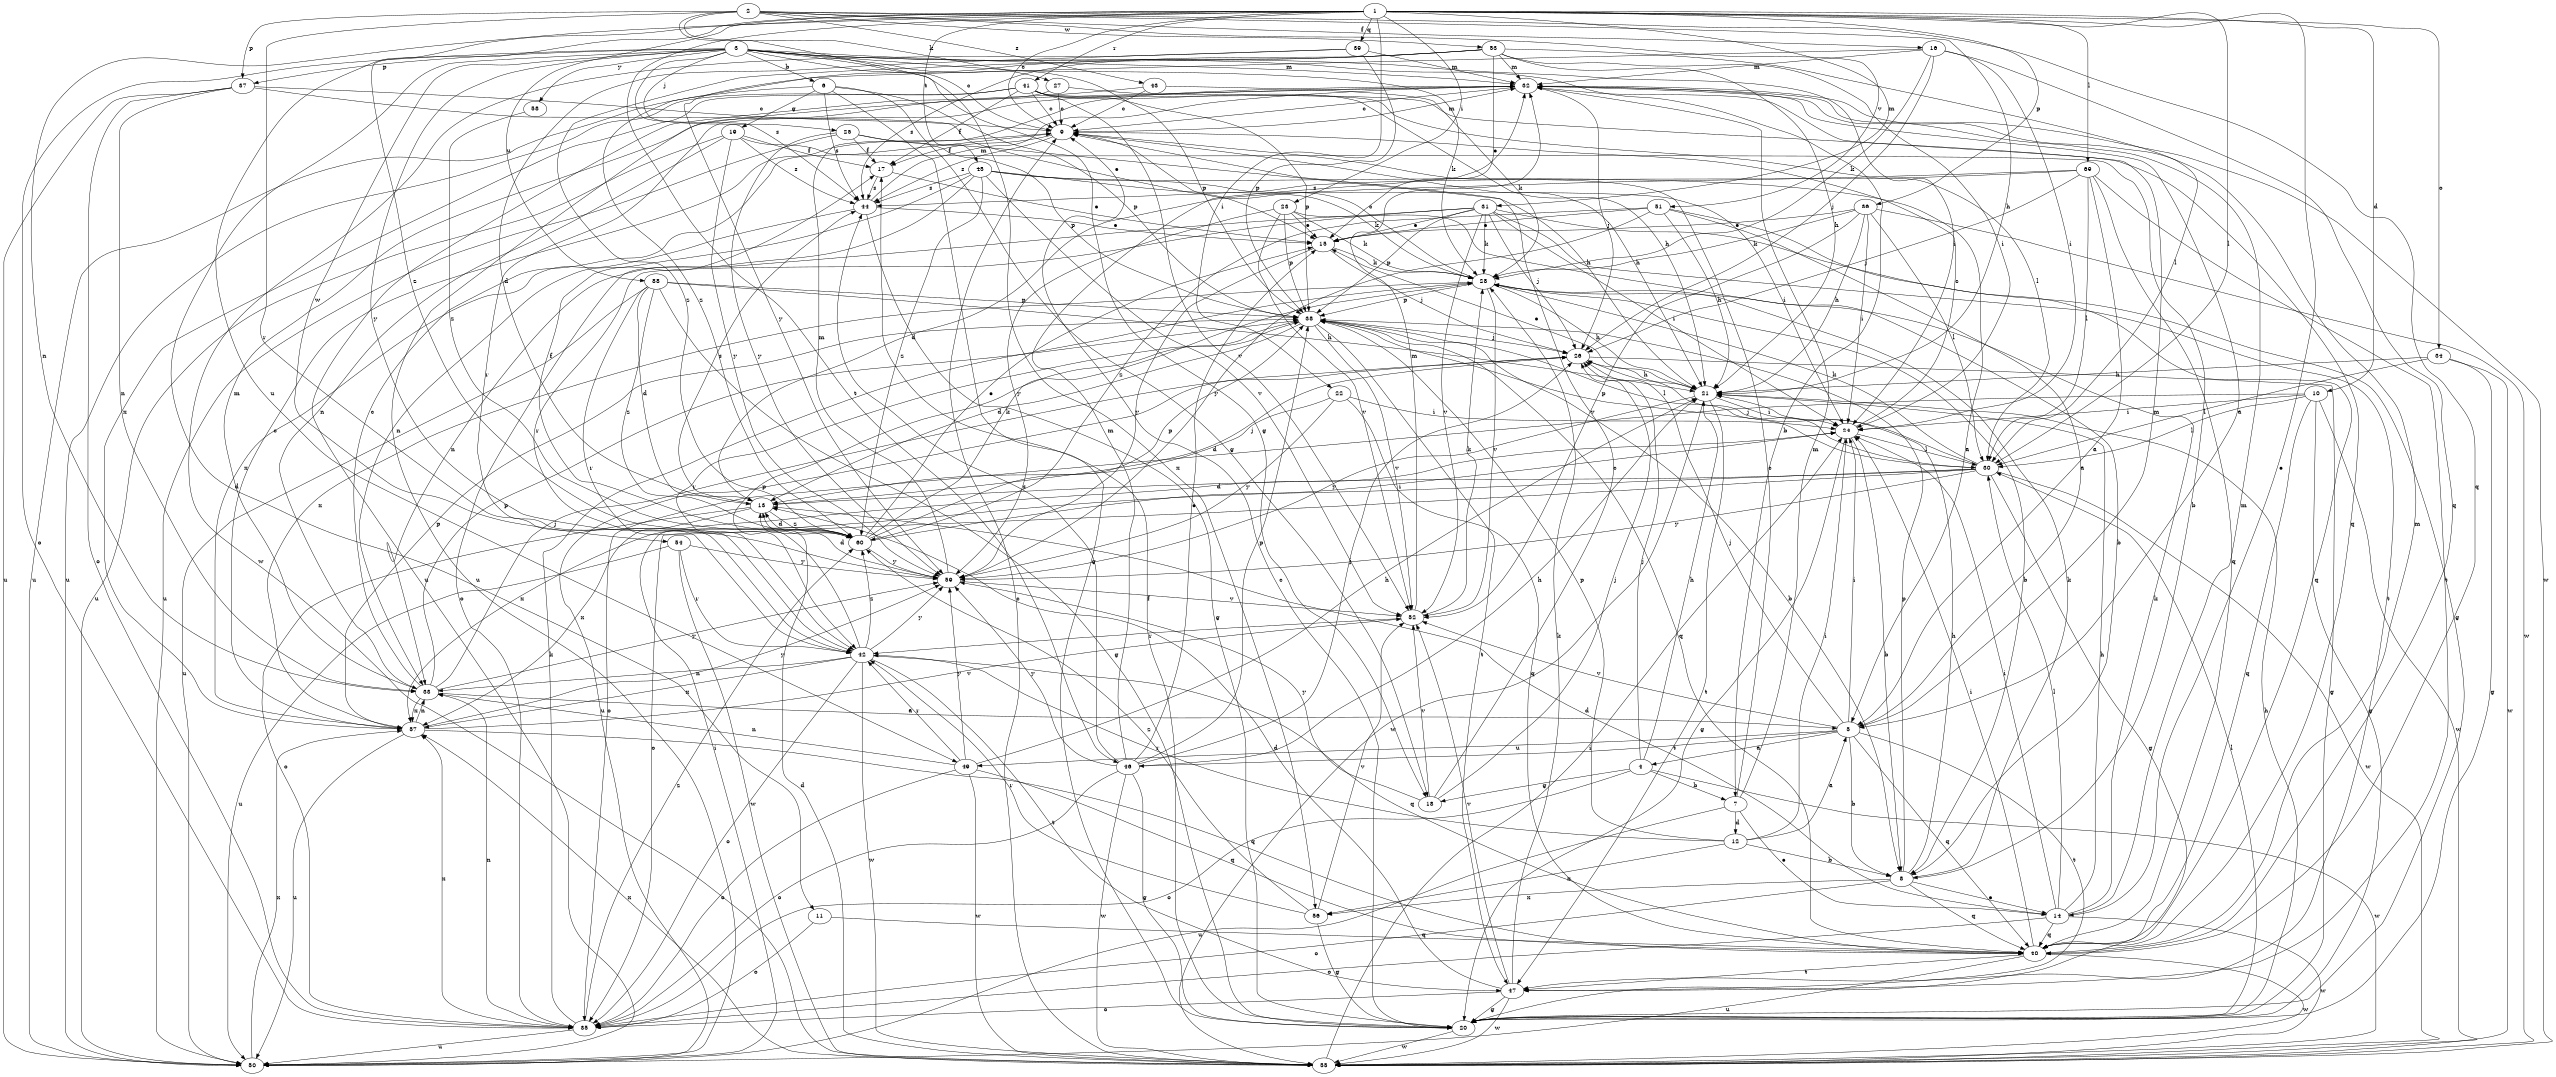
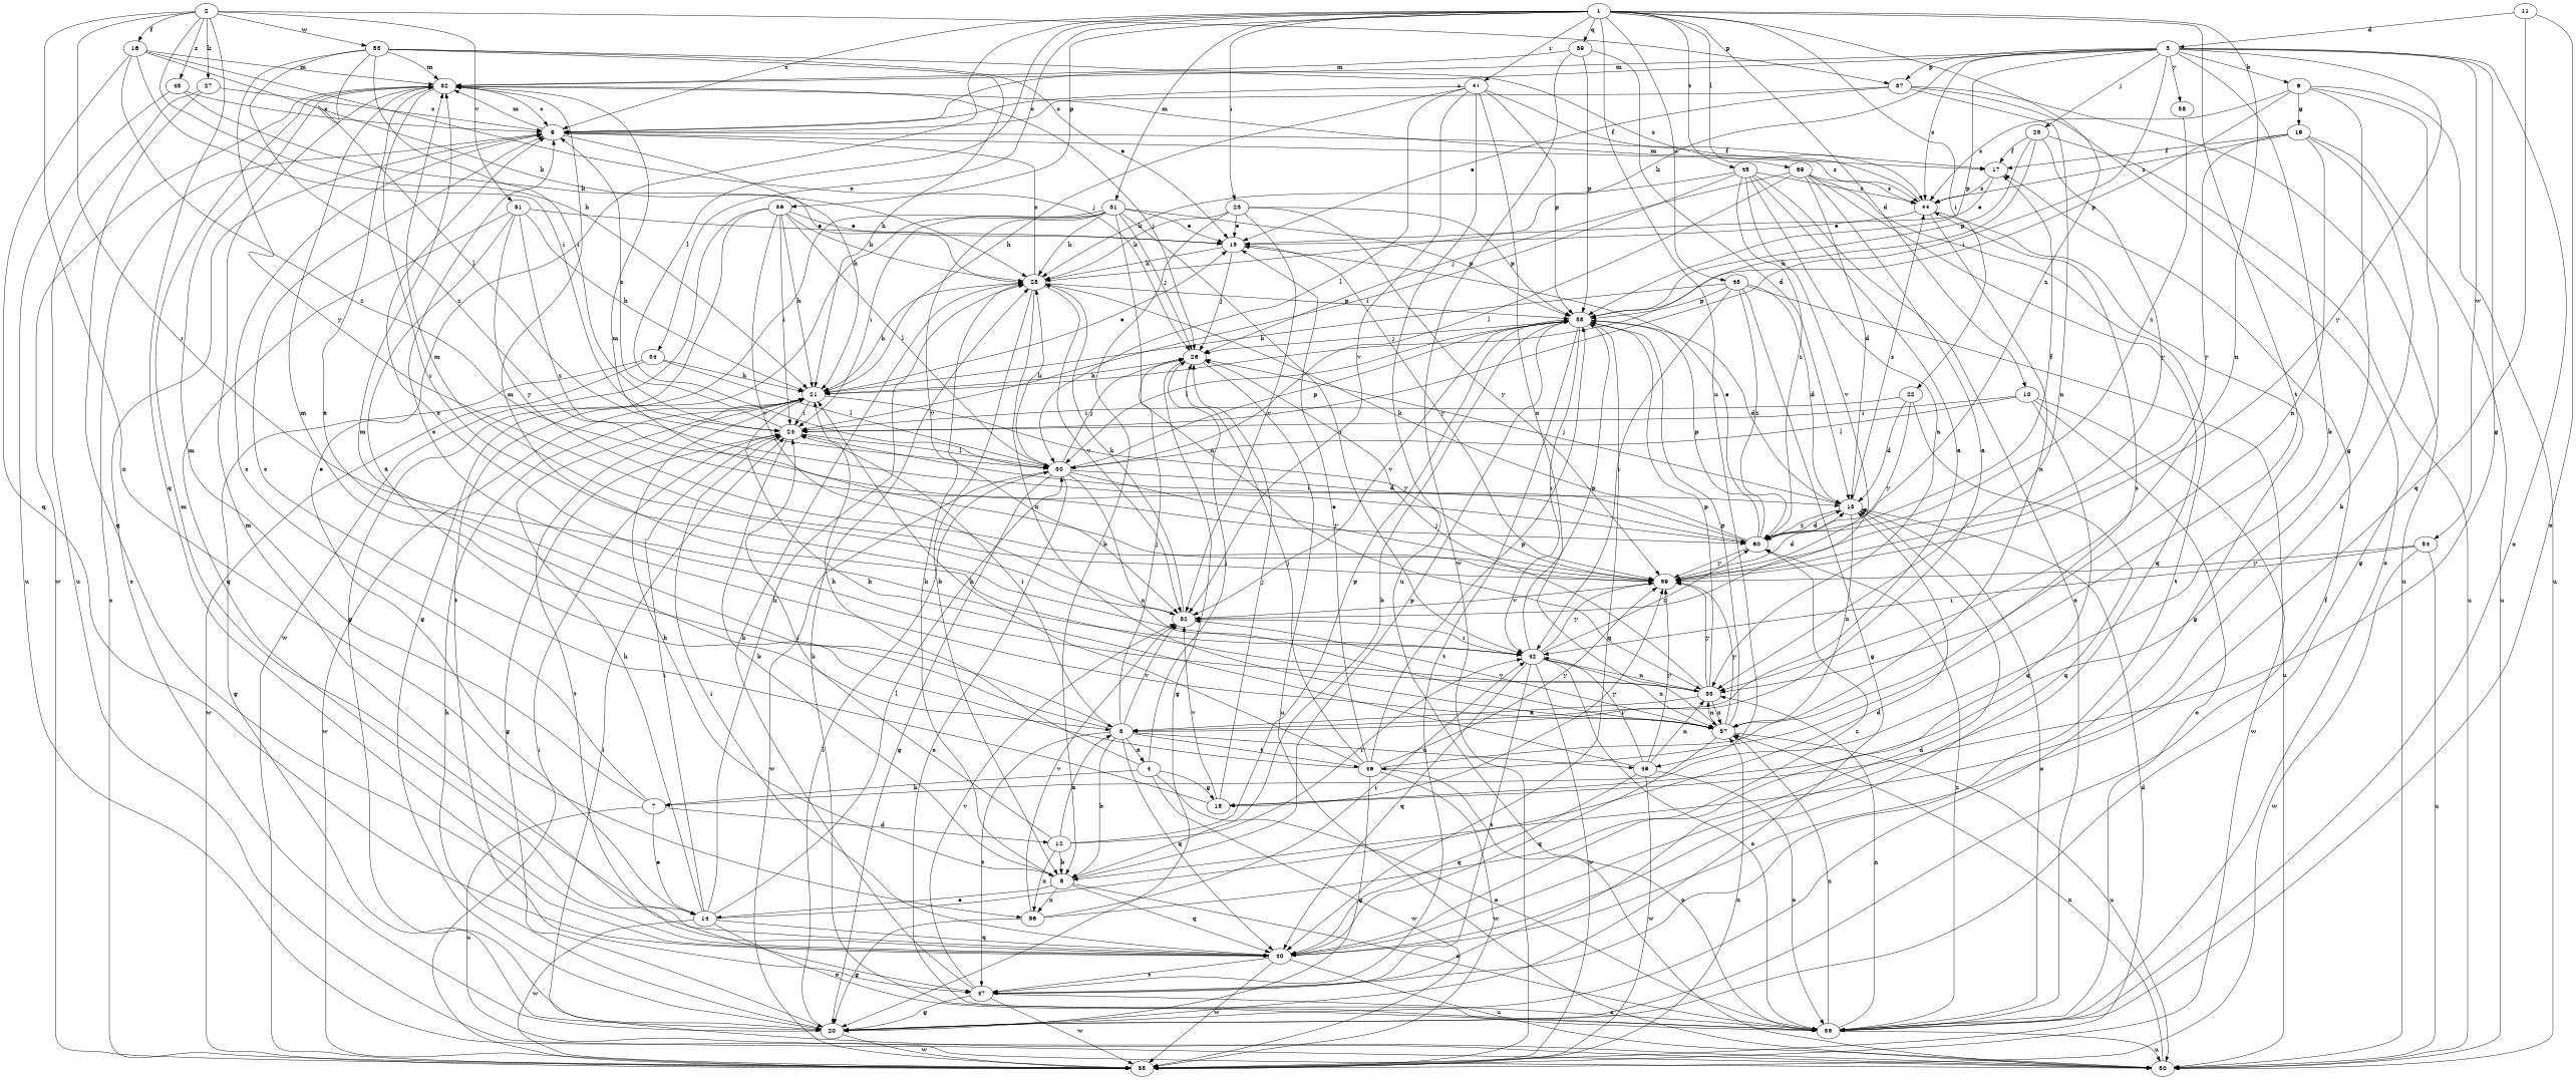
  strict digraph {
    3
    32
    6
    7
    24
    28
    38
    9
    18
    37
    11
    59
    44
    25
    35
    54
    58
    4
    55
    21
    26
    5
    42
    19
    20
    50
    12
    14
    8
    30
    52
    57
    47
    40
    13
    17
    33
    15
    60
    46
    49
    56
    n43 [label=69]
    45
    51
    23
    1
    41
    10
    22
    39
-   48 [label=88]
+   48
    31
    36
    34
    27
    43
    53
    2
    16
    3 -> 32 [label=m]
    3 -> 6 [label=b]
    3 -> 7 [label=b]
    3 -> 24 [label=i]
    3 -> 28 [label=k]
    3 -> 38 [label=p]
    3 -> 9 [label=c]
    3 -> 18 [label=g]
    3 -> 37 [label=p]
-   3 -> 11 [label=d]
+   11 -> 3 [label=d]
    3 -> 59 [label=y]
    3 -> 44 [label=s]
    3 -> 25 [label=j]
    3 -> 35 [label=o]
    3 -> 54 [label=w]
    3 -> 58 [label=y]
    32 -> 9 [label=c]
    32 -> 55 [label=w]
    32 -> 26 [label=j]
    32 -> 5 [label=a]
    32 -> 42 [label=r]
    6 -> 38 [label=p]
    6 -> 18 [label=g]
    6 -> 44 [label=s]
    6 -> 19 [label=g]
    6 -> 20 [label=g]
    6 -> 50 [label=u]
    7 -> 32 [label=m]
    7 -> 9 [label=c]
    7 -> 50 [label=u]
    7 -> 12 [label=d]
    7 -> 14 [label=e]
    24 -> 9 [label=c]
    24 -> 20 [label=g]
    24 -> 8 [label=b]
    24 -> 30 [label=l]
    28 -> 38 [label=p]
    28 -> 9 [label=c]
    28 -> 21 [label=h]
    28 -> 8 [label=b]
    28 -> 52 [label=v]
    28 -> 57 [label=x]
    38 -> 26 [label=j]
    38 -> 42 [label=r]
    38 -> 8 [label=b]
    38 -> 30 [label=l]
    38 -> 52 [label=v]
    38 -> 47 [label=t]
    38 -> 40 [label=q]
    38 -> 13 [label=d]
    9 -> 32 [label=m]
    9 -> 44 [label=s]
    9 -> 21 [label=h]
    9 -> 17 [label=f]
    18 -> 9 [label=c]
    18 -> 59 [label=y]
    18 -> 26 [label=j]
    18 -> 52 [label=v]
    37 -> 9 [label=c]
    37 -> 35 [label=o]
    37 -> 50 [label=u]
    37 -> 33 [label=n]
    37 -> 15 [label=e]
    11 -> 35 [label=o]
    11 -> 40 [label=q]
    59 -> 32 [label=m]
    59 -> 52 [label=v]
    59 -> 13 [label=d]
    44 -> 32 [label=m]
    44 -> 20 [label=g]
    44 -> 57 [label=x]
    44 -> 15 [label=e]
    25 -> 38 [label=p]
    25 -> 59 [label=y]
    25 -> 21 [label=h]
    25 -> 50 [label=u]
    25 -> 17 [label=f]
    35 -> 28 [label=k]
    35 -> 50 [label=u]
    35 -> 57 [label=x]
    35 -> 33 [label=n]
    35 -> 60 [label=z]
    54 -> 59 [label=y]
    54 -> 55 [label=w]
    54 -> 42 [label=r]
    54 -> 50 [label=u]
    58 -> 60 [label=z]
    4 -> 7 [label=b]
    4 -> 18 [label=g]
    4 -> 35 [label=o]
    4 -> 55 [label=w]
    4 -> 21 [label=h]
    4 -> 26 [label=j]
    55 -> 24 [label=i]
    55 -> 9 [label=c]
    55 -> 57 [label=x]
    55 -> 13 [label=d]
    21 -> 24 [label=i]
    21 -> 59 [label=y]
    21 -> 55 [label=w]
    21 -> 47 [label=t]
    21 -> 15 [label=e]
    26 -> 21 [label=h]
    26 -> 20 [label=g]
    26 -> 50 [label=u]
    5 -> 32 [label=m]
    5 -> 24 [label=i]
    5 -> 4 [label=a]
    5 -> 26 [label=j]
    5 -> 8 [label=b]
    5 -> 52 [label=v]
    5 -> 47 [label=t]
    5 -> 40 [label=q]
    5 -> 46 [label=t]
    5 -> 49 [label=u]
    42 -> 38 [label=p]
    42 -> 59 [label=y]
    42 -> 35 [label=o]
    42 -> 55 [label=w]
    42 -> 57 [label=x]
    42 -> 47 [label=t]
    42 -> 40 [label=q]
    42 -> 33 [label=n]
    42 -> 60 [label=z]
    19 -> 59 [label=y]
    19 -> 44 [label=s]
    19 -> 50 [label=u]
    19 -> 8 [label=b]
    19 -> 17 [label=f]
    19 -> 33 [label=n]
    20 -> 9 [label=c]
    20 -> 55 [label=w]
    20 -> 21 [label=h]
    20 -> 30 [label=l]
    20 -> 17 [label=f]
    50 -> 24 [label=i]
    50 -> 57 [label=x]
    12 -> 24 [label=i]
    12 -> 38 [label=p]
    12 -> 5 [label=a]
    12 -> 42 [label=r]
    12 -> 8 [label=b]
    12 -> 56 [label=x]
    14 -> 32 [label=m]
    14 -> 24 [label=i]
    14 -> 28 [label=k]
    14 -> 35 [label=o]
    14 -> 55 [label=w]
    14 -> 21 [label=h]
    14 -> 30 [label=l]
    14 -> 40 [label=q]
    14 -> 13 [label=d]
    8 -> 28 [label=k]
    8 -> 38 [label=p]
    8 -> 35 [label=o]
    8 -> 21 [label=h]
    8 -> 14 [label=e]
    8 -> 40 [label=q]
    8 -> 56 [label=x]
    30 -> 28 [label=k]
    30 -> 38 [label=p]
    30 -> 59 [label=y]
    30 -> 35 [label=o]
    30 -> 55 [label=w]
    30 -> 26 [label=j]
    30 -> 20 [label=g]
    30 -> 57 [label=x]
    30 -> 13 [label=d]
    52 -> 32 [label=m]
    52 -> 28 [label=k]
    52 -> 42 [label=r]
    57 -> 38 [label=p]
    57 -> 9 [label=c]
    57 -> 59 [label=y]
    57 -> 50 [label=u]
    57 -> 52 [label=v]
    57 -> 40 [label=q]
    57 -> 33 [label=n]
    47 -> 28 [label=k]
    47 -> 35 [label=o]
    47 -> 55 [label=w]
    47 -> 20 [label=g]
    47 -> 52 [label=v]
    47 -> 13 [label=d]
    40 -> 32 [label=m]
    40 -> 24 [label=i]
    40 -> 55 [label=w]
    40 -> 50 [label=u]
    40 -> 47 [label=t]
    13 -> 44 [label=s]
    13 -> 35 [label=o]
    13 -> 26 [label=j]
    13 -> 57 [label=x]
    13 -> 60 [label=z]
    17 -> 44 [label=s]
    17 -> 15 [label=e]
    33 -> 32 [label=m]
    33 -> 38 [label=p]
    33 -> 9 [label=c]
    33 -> 59 [label=y]
    33 -> 26 [label=j]
    33 -> 5 [label=a]
    33 -> 57 [label=x]
    15 -> 28 [label=k]
    15 -> 59 [label=y]
    15 -> 26 [label=j]
    60 -> 24 [label=i]
    60 -> 28 [label=k]
    60 -> 38 [label=p]
    60 -> 59 [label=y]
    60 -> 13 [label=d]
    60 -> 17 [label=f]
    60 -> 15 [label=e]
    46 -> 32 [label=m]
    46 -> 38 [label=p]
    46 -> 59 [label=y]
    46 -> 44 [label=s]
    46 -> 35 [label=o]
    46 -> 55 [label=w]
    46 -> 21 [label=h]
    46 -> 26 [label=j]
    46 -> 20 [label=g]
    46 -> 15 [label=e]
    49 -> 59 [label=y]
    49 -> 35 [label=o]
    49 -> 55 [label=w]
    49 -> 21 [label=h]
    49 -> 42 [label=r]
    49 -> 40 [label=q]
    49 -> 33 [label=n]
    56 -> 42 [label=r]
    56 -> 20 [label=g]
    56 -> 52 [label=v]
    56 -> 60 [label=z]
    n43 -> 44 [label=s]
    n43 -> 26 [label=j]
    n43 -> 5 [label=a]
    n43 -> 30 [label=l]
    n43 -> 47 [label=t]
    n43 -> 40 [label=q]
    n43 -> 13 [label=d]
    45 -> 24 [label=i]
    45 -> 28 [label=k]
    45 -> 44 [label=s]
    45 -> 35 [label=o]
    45 -> 5 [label=a]
    45 -> 52 [label=v]
    45 -> 33 [label=n]
    45 -> 60 [label=z]
    51 -> 59 [label=y]
    51 -> 21 [label=h]
    51 -> 5 [label=a]
    51 -> 40 [label=q]
    51 -> 15 [label=e]
    51 -> 60 [label=z]
    23 -> 28 [label=k]
    23 -> 38 [label=p]
    23 -> 59 [label=y]
    23 -> 8 [label=b]
    23 -> 52 [label=v]
    23 -> 15 [label=e]
    1 -> 9 [label=c]
    1 -> 14 [label=e]
    1 -> 30 [label=l]
    1 -> 33 [label=n]
    1 -> 60 [label=z]
    1 -> 46 [label=t]
    1 -> 49 [label=u]
    1 -> n43 [label=l]
    1 -> 45 [label=t]
    1 -> 23 [label=i]
    1 -> 41 [label=r]
    1 -> 10 [label=d]
    1 -> 22 [label=i]
    1 -> 39 [label=q]
    1 -> 48 [label=u]
    1 -> 31 [label=m]
    1 -> 36 [label=p]
    1 -> 34 [label=o]
    41 -> 38 [label=p]
    41 -> 9 [label=c]
    41 -> 21 [label=h]
    41 -> 50 [label=u]
    41 -> 30 [label=l]
    41 -> 52 [label=v]
    41 -> 57 [label=x]
    41 -> 17 [label=f]
    10 -> 24 [label=i]
    10 -> 35 [label=o]
    10 -> 55 [label=w]
-   10 -> 20 [label=g]
+   36 -> 20 [label=g]
    10 -> 30 [label=l]
    10 -> 40 [label=q]
    22 -> 24 [label=i]
    22 -> 59 [label=y]
    22 -> 40 [label=q]
    22 -> 13 [label=d]
    39 -> 32 [label=m]
    39 -> 38 [label=p]
    39 -> 55 [label=w]
    39 -> 13 [label=d]
    48 -> 38 [label=p]
    48 -> 21 [label=h]
    48 -> 42 [label=r]
    48 -> 20 [label=g]
    48 -> 50 [label=u]
    48 -> 13 [label=d]
    48 -> 60 [label=z]
    31 -> 24 [label=i]
    31 -> 28 [label=k]
    31 -> 38 [label=p]
    31 -> 26 [label=j]
    31 -> 42 [label=r]
    31 -> 20 [label=g]
    31 -> 52 [label=v]
    31 -> 47 [label=t]
    31 -> 33 [label=n]
    31 -> 15 [label=e]
    36 -> 24 [label=i]
    36 -> 28 [label=k]
    36 -> 55 [label=w]
    36 -> 21 [label=h]
    36 -> 30 [label=l]
    36 -> 52 [label=v]
    36 -> 15 [label=e]
    34 -> 55 [label=w]
    34 -> 21 [label=h]
    34 -> 20 [label=g]
    34 -> 30 [label=l]
    27 -> 9 [label=c]
    27 -> 50 [label=u]
    27 -> 40 [label=q]
    43 -> 28 [label=k]
    43 -> 9 [label=c]
    43 -> 50 [label=u]
    53 -> 32 [label=m]
    53 -> 24 [label=i]
    53 -> 59 [label=y]
    53 -> 44 [label=s]
    53 -> 21 [label=h]
    53 -> 30 [label=l]
    53 -> 15 [label=e]
    53 -> 60 [label=z]
    2 -> 37 [label=p]
    2 -> 21 [label=h]
    2 -> 42 [label=r]
    2 -> 40 [label=q]
    2 -> 56 [label=x]
    2 -> 51 [label=v]
    2 -> 27 [label=k]
    2 -> 43 [label=s]
    2 -> 53 [label=w]
    2 -> 16 [label=f]
    16 -> 32 [label=m]
    16 -> 24 [label=i]
    16 -> 28 [label=k]
    16 -> 26 [label=j]
    16 -> 40 [label=q]
    16 -> 60 [label=z]
  }
